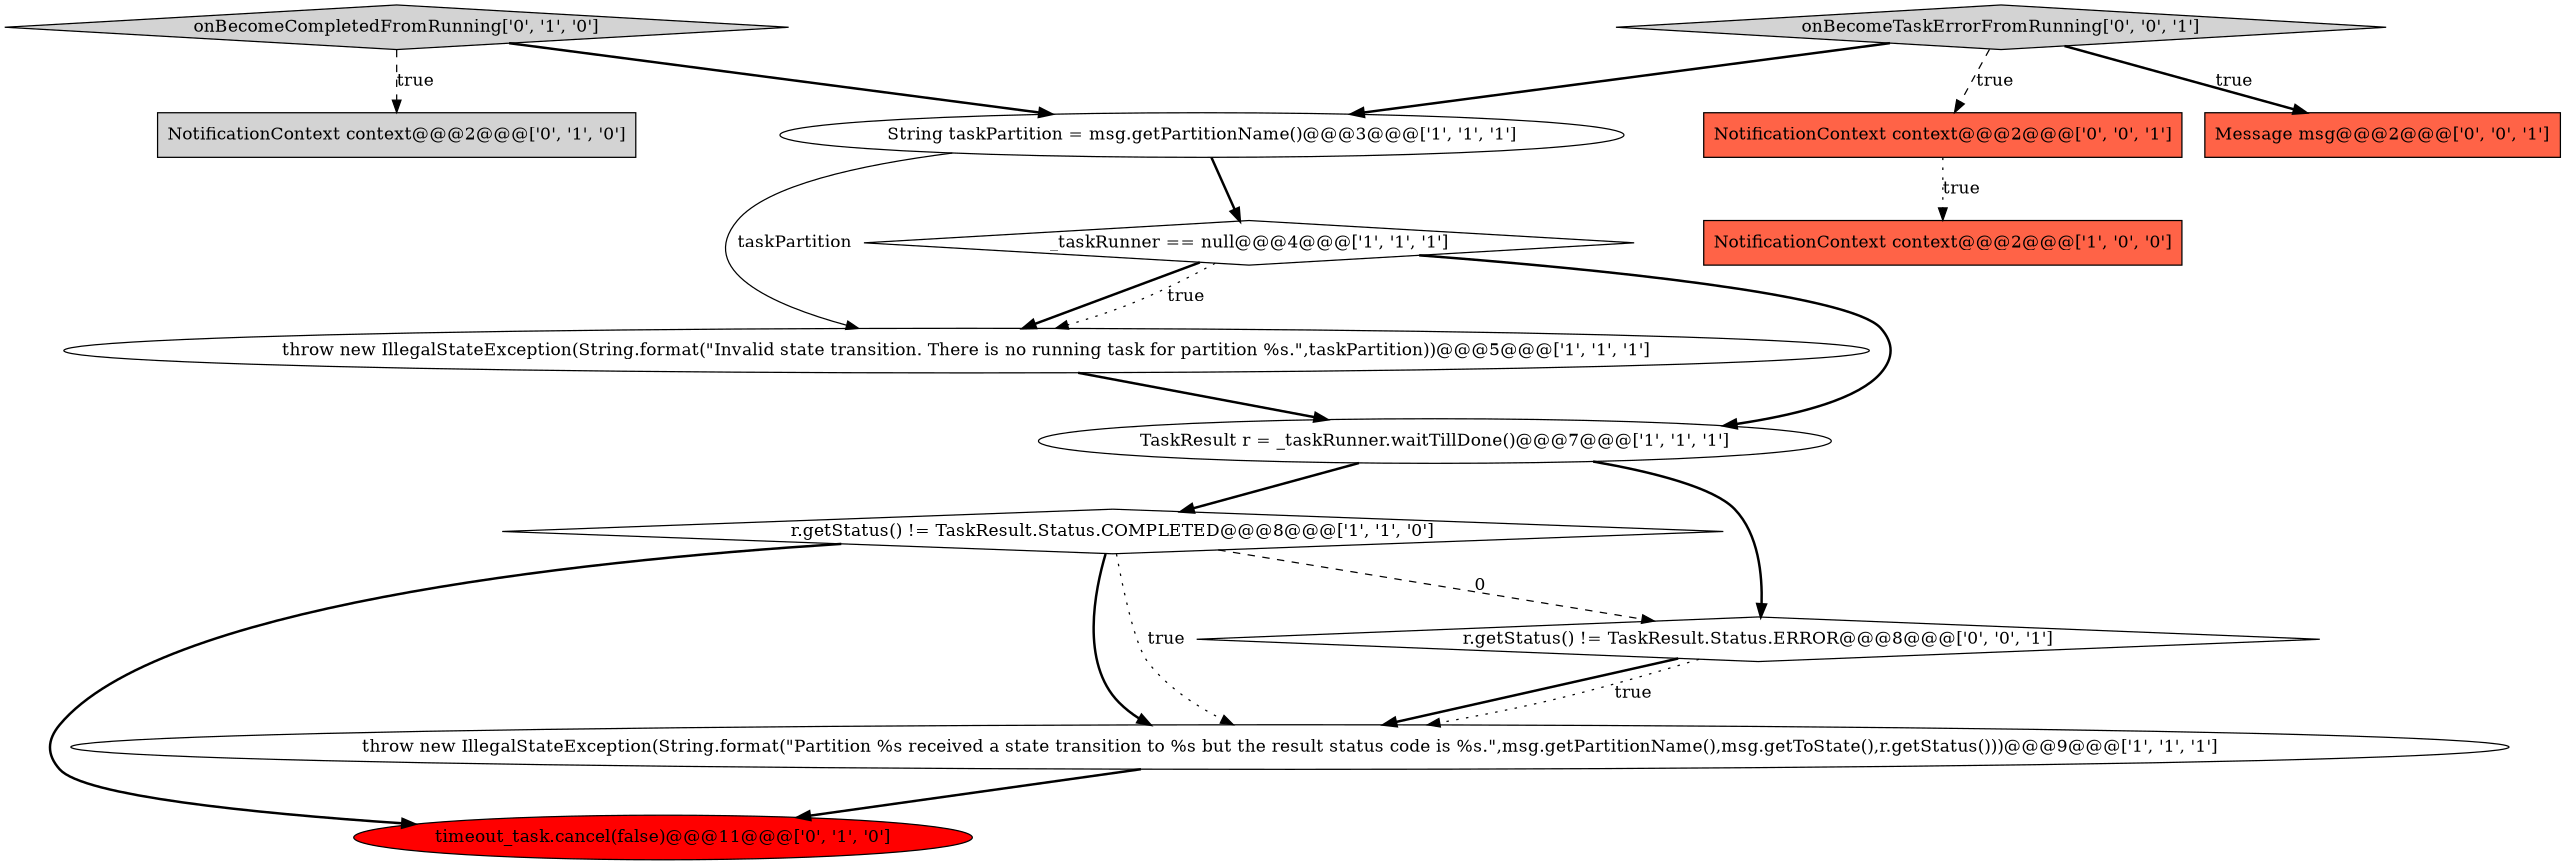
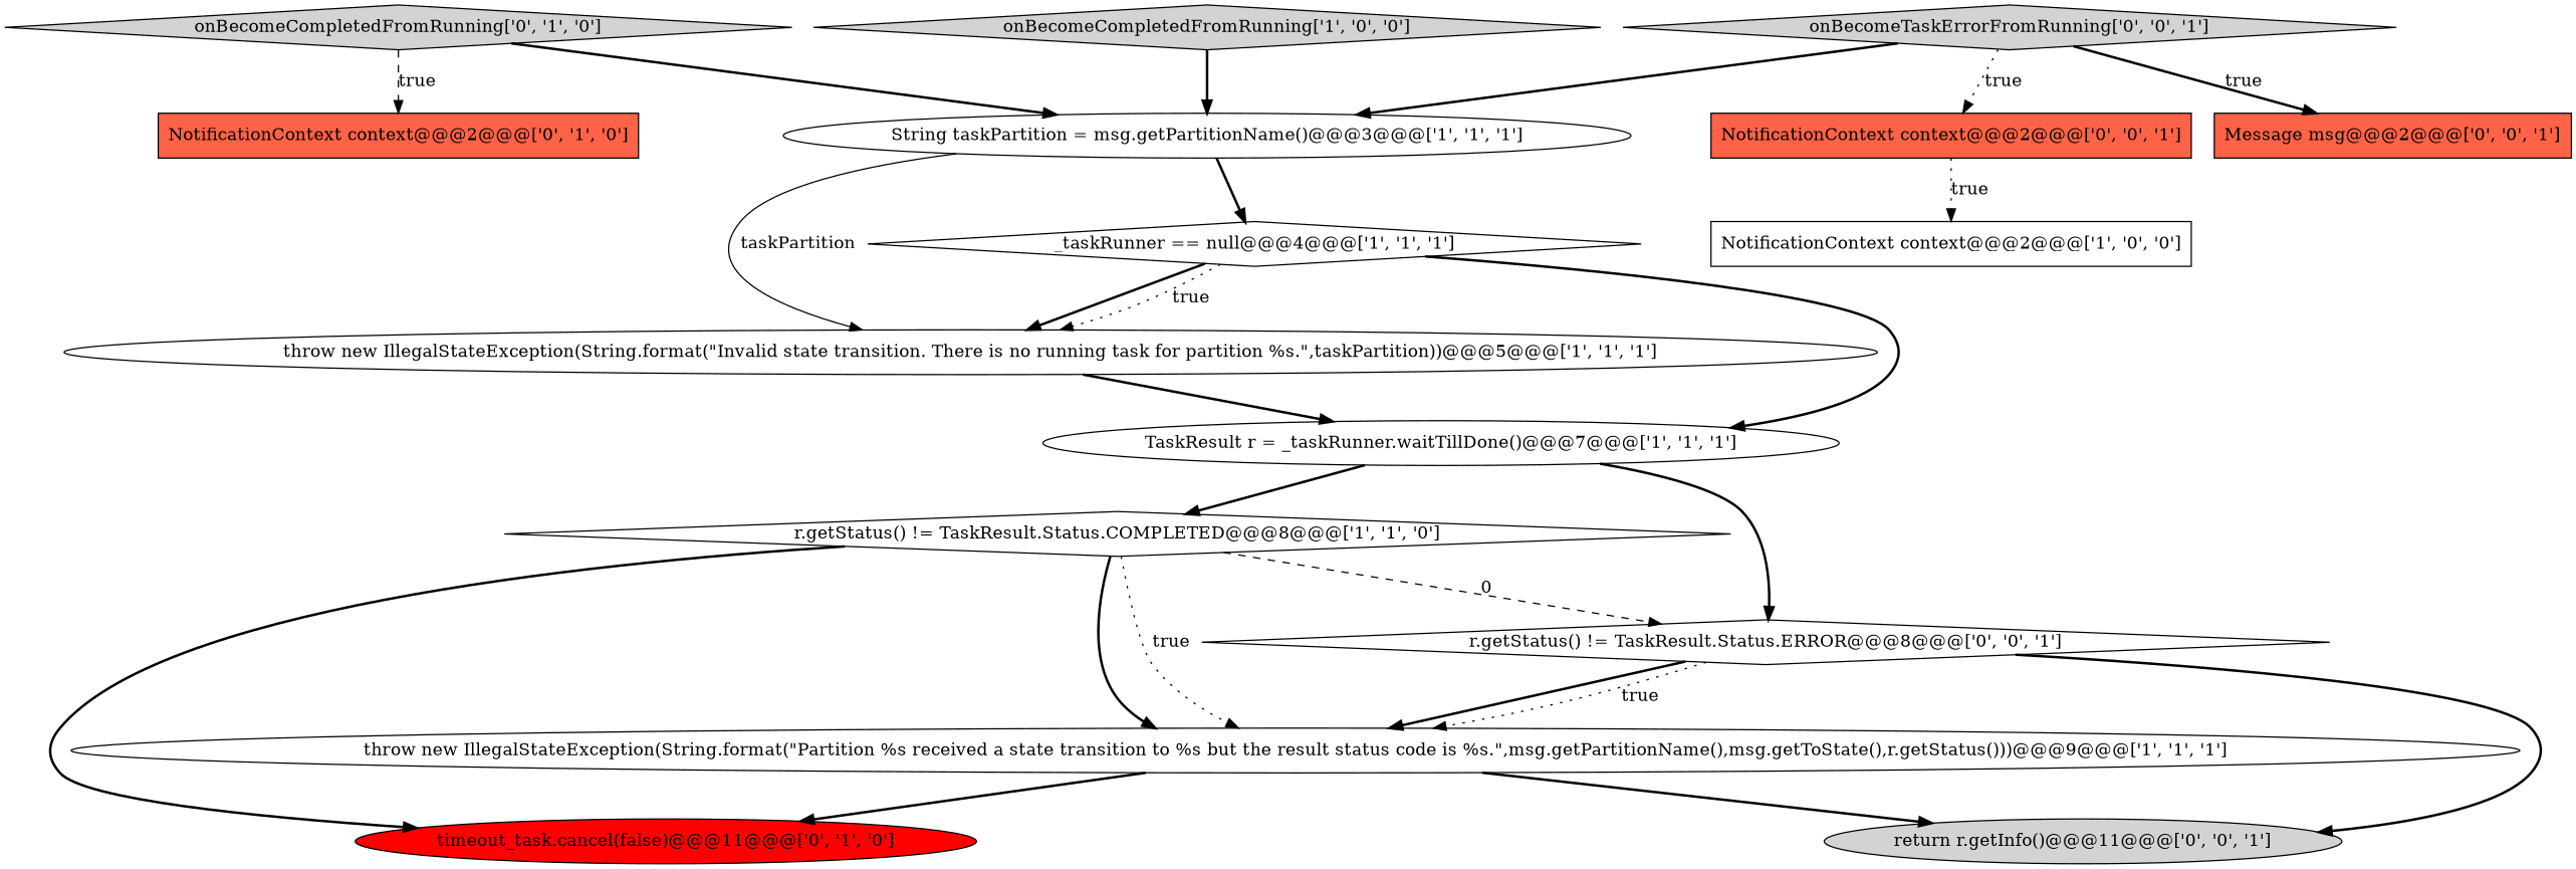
  digraph {
    node [fillcolor=white shape=ellipse style=filled]
    edge [style=bold]
    n1 [label="TaskResult r = _taskRunner.waitTillDone()@@@7@@@['1', '1', '1']"]
    n2 [label="r.getStatus() != TaskResult.Status.COMPLETED@@@8@@@['1', '1', '0']" shape=diamond]
    n3 [label="r.getStatus() != TaskResult.Status.ERROR@@@8@@@['0', '0', '1']" shape=diamond]
    n4 [fillcolor=red label="timeout_task.cancel(false)@@@11@@@['0', '1', '0']"]
    n5 [label="throw new IllegalStateException(String.format(\"Partition %s received a state transition to %s but the result status code is %s.\",msg.getPartitionName(),msg.getToState(),r.getStatus()))@@@9@@@['1', '1', '1']"]
+   n6 [fillcolor=lightgray label="return r.getInfo()@@@11@@@['0', '0', '1']"]
    n7 [label="_taskRunner == null@@@4@@@['1', '1', '1']" shape=diamond]
    n8 [label="throw new IllegalStateException(String.format(\"Invalid state transition. There is no running task for partition %s.\",taskPartition))@@@5@@@['1', '1', '1']"]
    n9 [fillcolor=lightgray label="onBecomeCompletedFromRunning['0', '1', '0']" shape=diamond]
    n10 [label="String taskPartition = msg.getPartitionName()@@@3@@@['1', '1', '1']"]
-   n11 [fillcolor=lightgray label="NotificationContext context@@@2@@@['0', '1', '0']" shape=box]
+   n11 [fillcolor=tomato label="NotificationContext context@@@2@@@['0', '1', '0']" shape=box]
    n12 [fillcolor=tomato label="NotificationContext context@@@2@@@['0', '0', '1']" shape=box]
-   n13 [fillcolor=tomato label="NotificationContext context@@@2@@@['1', '0', '0']" shape=box]
+   n13 [label="NotificationContext context@@@2@@@['1', '0', '0']" shape=box]
    n14 [fillcolor=tomato label="Message msg@@@2@@@['0', '0', '1']" shape=box]
+   n15 [fillcolor=lightgray label="onBecomeCompletedFromRunning['1', '0', '0']" shape=diamond]
    n16 [fillcolor=lightgray label="onBecomeTaskErrorFromRunning['0', '0', '1']" shape=diamond]
    n1 -> n2
    n1 -> n3
    n2 -> n3 [label=0 style=dashed]
    n2 -> n4
    n2 -> n5
    n2 -> n5 [label=true style=dotted]
    n3 -> n5
    n3 -> n5 [label=true style=dotted]
+   n3 -> n6
    n5 -> n4
+   n5 -> n6
    n7 -> n1
    n7 -> n8
    n7 -> n8 [label=true style=dotted]
    n8 -> n1
    n9 -> n10
    n9 -> n11 [label=true style=dashed]
    n10 -> n7
    n10 -> n8 [label=taskPartition style=solid]
    n12 -> n13 [label=true style=dotted]
+   n15 -> n10
    n16 -> n10
-   n16 -> n12 [label=true style=dashed]
+   n16 -> n12 [label=true style=dotted]
    n16 -> n14 [label=true]
  }
